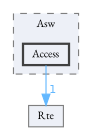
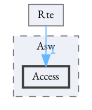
  digraph {
    compound=true
    fontname="EB Garamond"
    node [fillcolor="#edf0f7" fontname="EB Garamond" fontsize=10 shape=box]
    n1 [color=grey25 height=0.2 label=Access style="filled,bold" width=0.4]
    n2 [color=grey50 height=0.2 label=Rte style=filled width=0.4]
    subgraph cluster_1 {
      bgcolor="#edf0f7"
      fontsize=10
      label=Asw
      pencolor=grey50
      style="filled,dashed"
      n1
    }
-   n1 -> n2 [color=steelblue1 fontcolor=steelblue1 fontname="EB Garamond" fontsize=10 headlabel=1 labeldistance=1.5 labelfontname=Helvetica labelfontsize=10]
+   n2 -> n1 [color=steelblue1 fontcolor=steelblue1 fontname="EB Garamond" fontsize=10 headlabel=1 labeldistance=1.5 labelfontname=Helvetica labelfontsize=10]
  }
